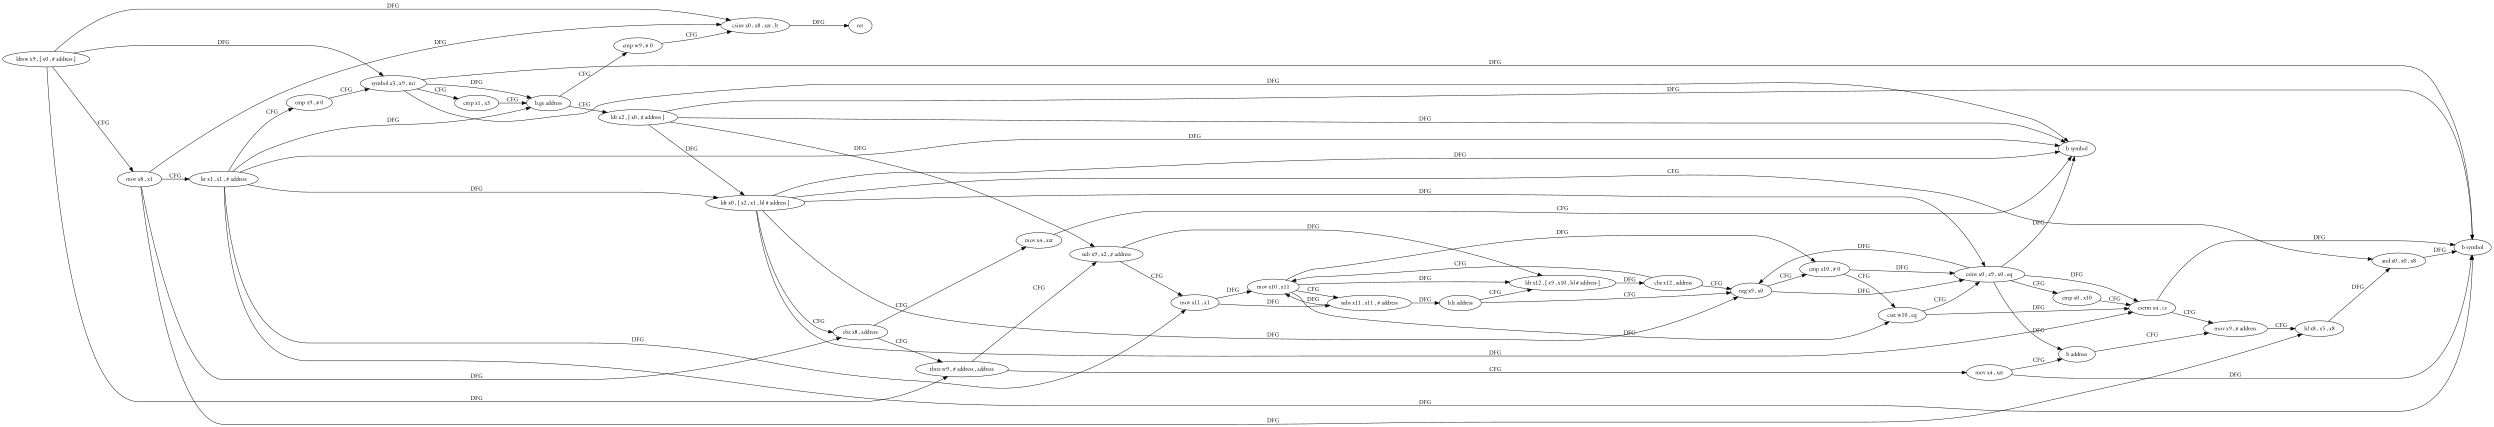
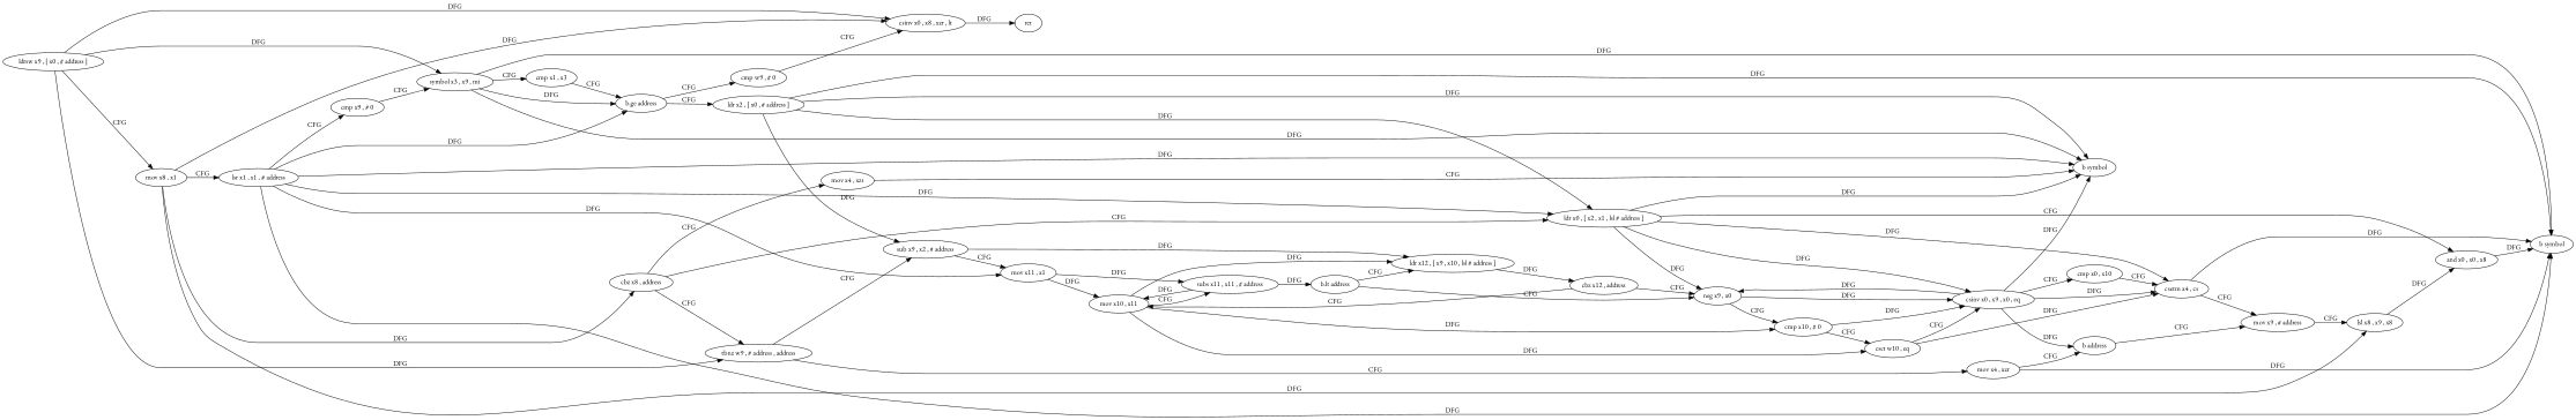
  digraph {
    fontname="EB Garamond"
    rankdir=LR
    node [fontname="EB Garamond"]
    edge [fontname="EB Garamond"]
    n1 [label="ldrsw x9 , [ x0 , # address ]"]
    n2 [label="mov x8 , x1"]
    n3 [label="symbol x3 , x9 , mi"]
    n4 [label="csinv x0 , x8 , xzr , lt"]
    n5 [label="tbnz w9 , # address , address"]
    n6 [label="lsr x1 , x1 , # address"]
    n7 [label="cbz x8 , address"]
-   n8 [label="lsl x8 , x5 , x8"]
+   n8 [label="lsl x8 , x9 , x8"]
    n9 [label="b.ge address"]
    n10 [label="b symbol"]
    n11 [label="b symbol"]
    n12 [label="cmp x1 , x3"]
    n13 [label=ret]
    n14 [label="sub x9 , x2 , # address"]
    n15 [label="mov x4 , xzr"]
    n16 [label="cmp x9 , # 0"]
    n17 [label="ldr x0 , [ x2 , x1 , lsl # address ]"]
    n18 [label="mov x11 , x1"]
    n19 [label="mov x4 , xzr"]
    n20 [label="and x0 , x0 , x8"]
    n21 [label="cmp w9 , # 0"]
    n22 [label="ldr x2 , [ x0 , # address ]"]
    n23 [label="neg x9 , x0"]
    n24 [label="csinv x0 , x9 , x0 , eq"]
    n25 [label="csetm x4 , cs"]
    n26 [label="mov x10 , x11"]
    n27 [label="subs x11 , x11 , # address"]
    n28 [label="ldr x12 , [ x9 , x10 , lsl # address ]"]
    n29 [label="cmp x10 , # 0"]
    n30 [label="b address"]
    n31 [label="cmp x0 , x10"]
    n32 [label="mov x9 , # address"]
    n33 [label="cbz x12 , address"]
    n34 [label="cset w10 , eq"]
    n35 [label="b.lt address"]
    n1 -> n2 [label=CFG]
    n1 -> n3 [label=DFG]
    n1 -> n4 [label=DFG]
    n1 -> n5 [label=DFG]
    n2 -> n4 [label=DFG]
    n2 -> n6 [label=CFG]
    n2 -> n7 [label=DFG]
    n2 -> n8 [label=DFG]
    n3 -> n9 [label=DFG]
    n3 -> n10 [label=DFG]
    n3 -> n11 [label=DFG]
    n3 -> n12 [label=CFG]
    n4 -> n13 [label=DFG]
    n5 -> n14 [label=CFG]
    n5 -> n15 [label=CFG]
    n6 -> n9 [label=DFG]
    n6 -> n10 [label=DFG]
    n6 -> n11 [label=DFG]
    n6 -> n16 [label=CFG]
    n6 -> n17 [label=DFG]
    n6 -> n18 [label=DFG]
    n7 -> n5 [label=CFG]
    n7 -> n19 [label=CFG]
    n8 -> n20 [label=DFG]
    n9 -> n21 [label=CFG]
    n9 -> n22 [label=CFG]
    n12 -> n9 [label=CFG]
    n14 -> n18 [label=CFG]
    n14 -> n28 [label=DFG]
    n15 -> n11 [label=DFG]
    n15 -> n30 [label=CFG]
    n16 -> n3 [label=CFG]
-   n17 -> n7 [label=CFG]
+   n7 -> n17 [label=CFG]
    n17 -> n10 [label=DFG]
    n17 -> n20 [label=CFG]
    n17 -> n23 [label=DFG]
    n17 -> n24 [label=DFG]
    n17 -> n25 [label=DFG]
    n18 -> n26 [label=DFG]
    n18 -> n27 [label=DFG]
    n19 -> n10 [label=CFG]
    n20 -> n11 [label=DFG]
    n21 -> n4 [label=CFG]
    n22 -> n10 [label=DFG]
    n22 -> n11 [label=DFG]
    n22 -> n14 [label=DFG]
    n22 -> n17 [label=DFG]
    n23 -> n24 [label=DFG]
    n23 -> n29 [label=CFG]
    n24 -> n10 [label=DFG]
    n24 -> n23 [label=DFG]
    n24 -> n25 [label=DFG]
    n24 -> n30 [label=DFG]
    n24 -> n31 [label=CFG]
    n25 -> n11 [label=DFG]
    n25 -> n32 [label=CFG]
    n26 -> n27 [label=CFG]
    n26 -> n28 [label=DFG]
    n26 -> n29 [label=DFG]
    n26 -> n34 [label=DFG]
    n27 -> n26 [label=DFG]
    n27 -> n35 [label=DFG]
    n28 -> n33 [label=DFG]
    n29 -> n24 [label=DFG]
    n29 -> n34 [label=CFG]
    n30 -> n32 [label=CFG]
    n31 -> n25 [label=CFG]
    n32 -> n8 [label=CFG]
    n33 -> n23 [label=CFG]
    n33 -> n26 [label=CFG]
    n34 -> n24 [label=CFG]
    n34 -> n25 [label=DFG]
    n35 -> n23 [label=CFG]
    n35 -> n28 [label=CFG]
  }
